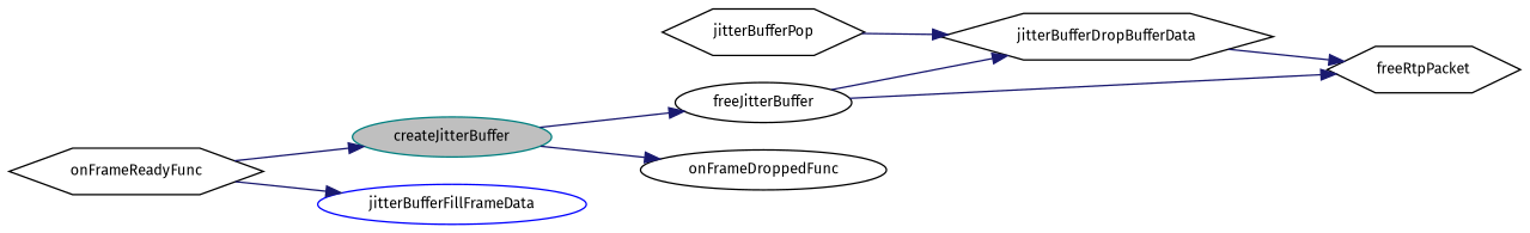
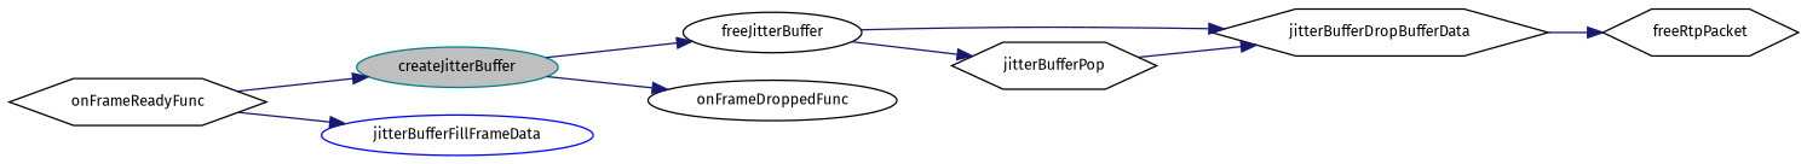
  digraph {
    fontname="Fira Sans"
    rankdir=LR
    node [color=black fillcolor=white fontname="Fira Sans" fontsize=10 shape=ellipse style=filled]
    edge [color=midnightblue fontname="Fira Sans" fontsize=10 labelfontname=Helvetica labelfontsize=10 style=solid]
    n1 [color=teal fillcolor=grey75 fontcolor=black height=0.2 label=createJitterBuffer width=0.4]
    n2 [height=0.2 label=freeJitterBuffer width=0.4]
    n3 [height=0.2 label=onFrameDroppedFunc width=0.4]
    n4 [height=0.2 label=jitterBufferDropBufferData shape=hexagon width=0.4]
    n5 [height=0.2 label=jitterBufferPop shape=hexagon width=0.4]
    n6 [height=0.2 label=onFrameReadyFunc shape=hexagon width=0.4]
    n7 [color=blue height=0.2 label=jitterBufferFillFrameData width=0.4]
    n8 [height=0.2 label=freeRtpPacket shape=hexagon width=0.4]
    n1 -> n2
    n1 -> n3
    n2 -> n4
-   n2 -> n8
+   n2 -> n5
    n4 -> n8
    n5 -> n4
    n6 -> n1
    n6 -> n7
  }
